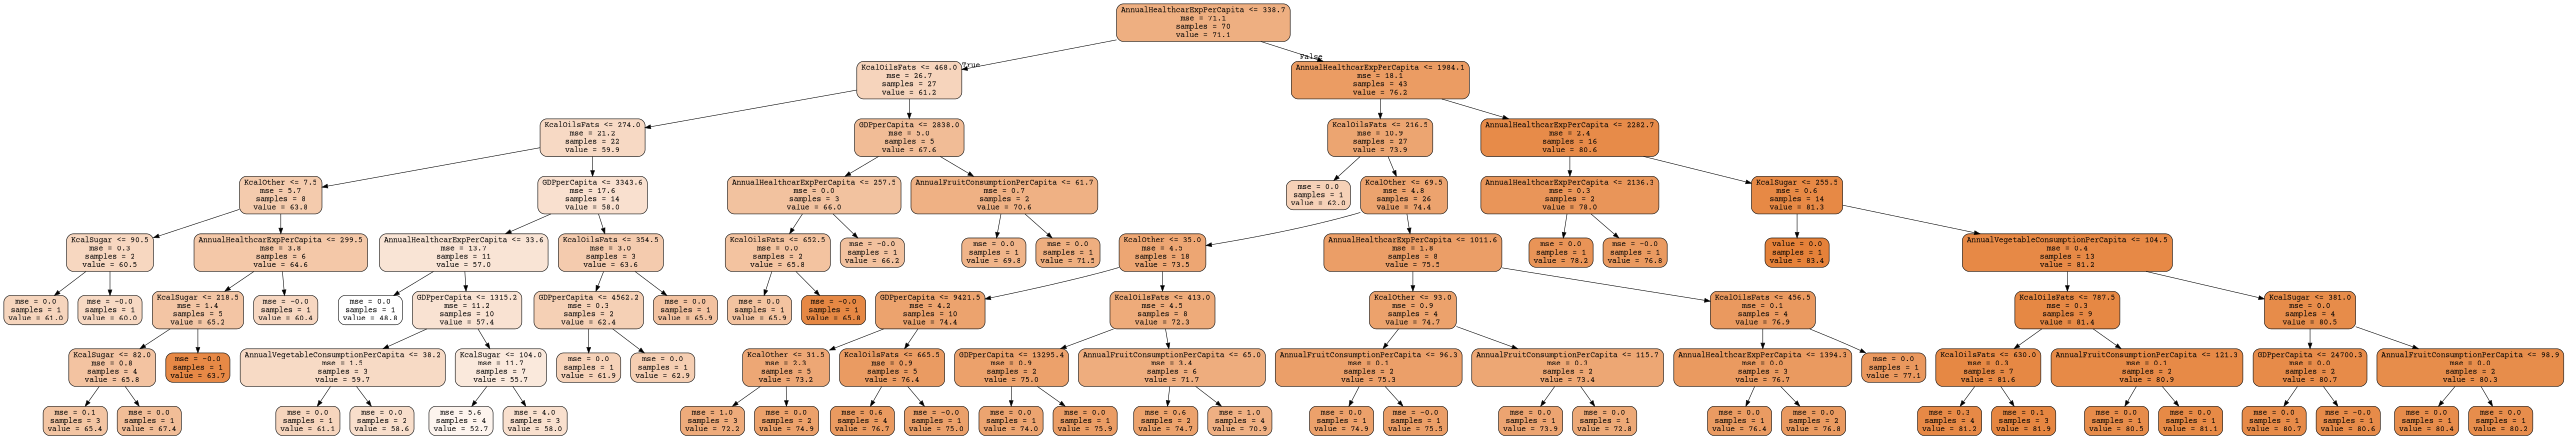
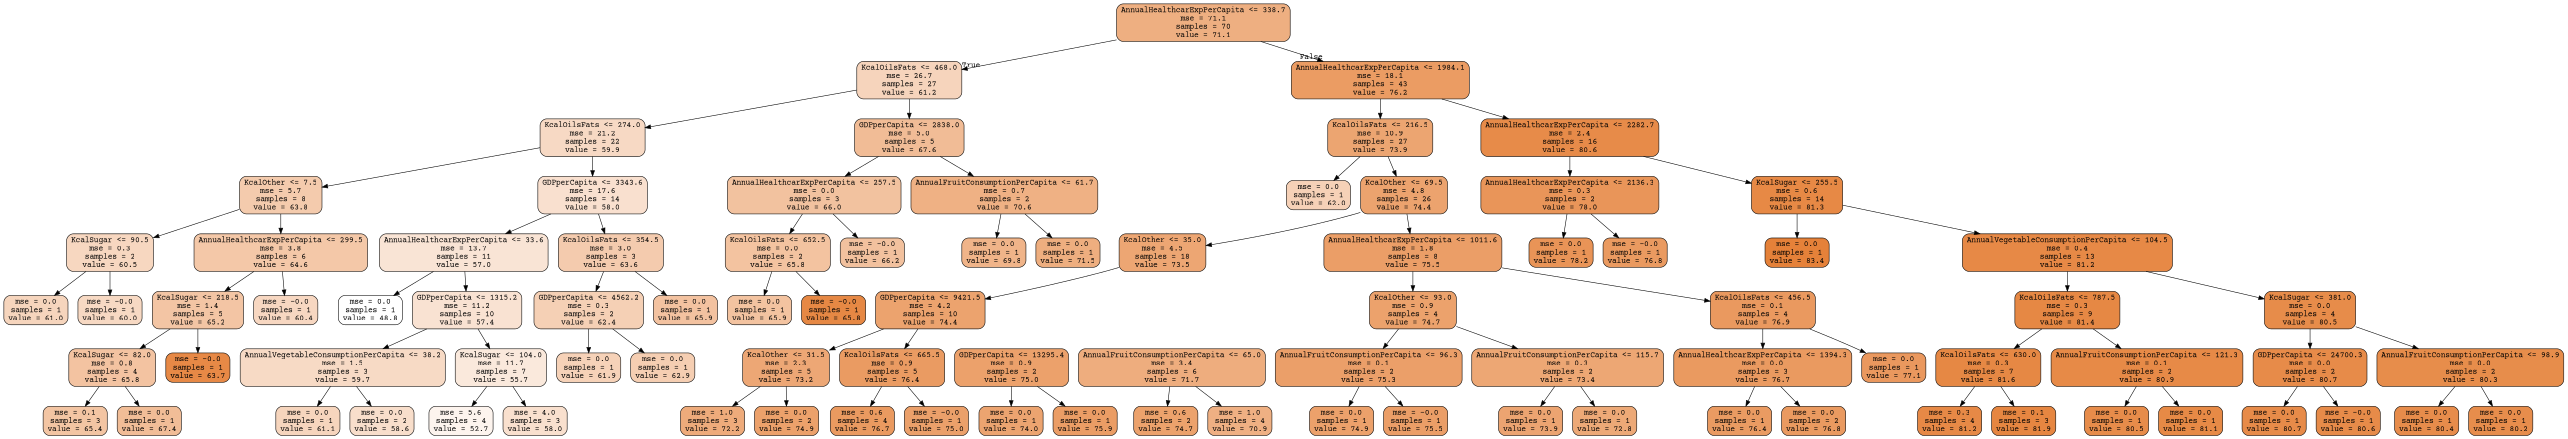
  digraph {
    fontname="Courier Prime"
    node [color=black fillcolor="#e78b49" fontname="Courier Prime" shape=box style="filled, rounded"]
    edge [fontname="Courier Prime"]
    n1 [fillcolor="#eeaf81" label="AnnualHealthcarExpPerCapita <= 338.7\nmse = 71.1\nsamples = 70\nvalue = 71.1"]
    n2 [fillcolor="#f6d4bc" label="KcalOilsFats <= 468.0\nmse = 26.7\nsamples = 27\nvalue = 61.2"]
    n3 [fillcolor="#eb9c63" label="AnnualHealthcarExpPerCapita <= 1984.1\nmse = 18.1\nsamples = 43\nvalue = 76.2"]
    n4 [fillcolor="#f7d9c4" label="KcalOilsFats <= 274.0\nmse = 21.2\nsamples = 22\nvalue = 59.9"]
    n5 [fillcolor="#f1bc96" label="GDPperCapita <= 2838.0\nmse = 5.0\nsamples = 5\nvalue = 67.6"]
    n6 [fillcolor="#eca571" label="KcalOilsFats <= 216.5\nmse = 10.9\nsamples = 27\nvalue = 73.9"]
    n7 [label="AnnualHealthcarExpPerCapita <= 2282.7\nmse = 2.4\nsamples = 16\nvalue = 80.6"]
    n8 [fillcolor="#f4cbad" label="KcalOther <= 7.5\nmse = 5.7\nsamples = 8\nvalue = 63.8"]
    n9 [fillcolor="#f9e0cf" label="GDPperCapita <= 3343.6\nmse = 17.6\nsamples = 14\nvalue = 58.0"]
    n10 [fillcolor="#f2c29f" label="AnnualHealthcarExpPerCapita <= 257.5\nmse = 0.0\nsamples = 3\nvalue = 66.0"]
    n11 [fillcolor="#efb184" label="AnnualFruitConsumptionPerCapita <= 61.7\nmse = 0.7\nsamples = 2\nvalue = 70.6"]
    n12 [fillcolor="#f7d7c0" label="KcalSugar <= 90.5\nmse = 0.3\nsamples = 2\nvalue = 60.5"]
    n13 [fillcolor="#f4c8a8" label="AnnualHealthcarExpPerCapita <= 299.5\nmse = 3.8\nsamples = 6\nvalue = 64.6"]
    n14 [fillcolor="#f9e4d5" label="AnnualHealthcarExpPerCapita <= 33.6\nmse = 13.7\nsamples = 11\nvalue = 57.0"]
    n15 [fillcolor="#f4cbae" label="KcalOilsFats <= 354.5\nmse = 3.0\nsamples = 3\nvalue = 63.6"]
    n16 [fillcolor="#f6d5bd" label="mse = 0.0\nsamples = 1\nvalue = 61.0"]
    n17 [fillcolor="#f7d9c3" label="mse = -0.0\nsamples = 1\nvalue = 60.0"]
    n18 [fillcolor="#f3c5a4" label="KcalSugar <= 218.5\nmse = 1.4\nsamples = 5\nvalue = 65.2"]
    n19 [fillcolor="#f7d7c1" label="mse = -0.0\nsamples = 1\nvalue = 60.4"]
    n20 [fillcolor="#f3c3a1" label="KcalSugar <= 82.0\nmse = 0.8\nsamples = 4\nvalue = 65.8"]
    n21 [fillcolor="#e78946" label="mse = -0.0\nsamples = 1\nvalue = 63.7"]
    n22 [fillcolor="#f3c5a3" label="mse = 0.1\nsamples = 3\nvalue = 65.4"]
    n23 [fillcolor="#f1bd97" label="mse = 0.0\nsamples = 1\nvalue = 67.4"]
    n24 [fillcolor="#ffffff" label="mse = 0.0\nsamples = 1\nvalue = 48.8"]
    n25 [fillcolor="#f9e2d2" label="GDPperCapita <= 1315.2\nmse = 11.2\nsamples = 10\nvalue = 57.4"]
    n26 [fillcolor="#f5d0b5" label="GDPperCapita <= 4562.2\nmse = 0.3\nsamples = 2\nvalue = 62.4"]
    n27 [fillcolor="#f3c2a0" label="mse = 0.0\nsamples = 1\nvalue = 65.9"]
    n28 [fillcolor="#f7dac5" label="AnnualVegetableConsumptionPerCapita <= 38.2\nmse = 1.5\nsamples = 3\nvalue = 59.7"]
    n29 [fillcolor="#fae9dc" label="KcalSugar <= 104.0\nmse = 11.7\nsamples = 7\nvalue = 55.7"]
    n30 [fillcolor="#f6d5bd" label="mse = 0.0\nsamples = 1\nvalue = 61.1"]
    n31 [fillcolor="#f8decb" label="mse = 0.0\nsamples = 2\nvalue = 58.6"]
    n32 [fillcolor="#fdf4ee" label="mse = 5.6\nsamples = 4\nvalue = 52.7"]
    n33 [fillcolor="#f9e0ce" label="mse = 4.0\nsamples = 3\nvalue = 58.0"]
    n34 [fillcolor="#f6d2b8" label="mse = 0.0\nsamples = 1\nvalue = 61.9"]
    n35 [fillcolor="#f5ceb2" label="mse = 0.0\nsamples = 1\nvalue = 62.9"]
    n36 [fillcolor="#f3c3a0" label="KcalOilsFats <= 652.5\nmse = 0.0\nsamples = 2\nvalue = 65.8"]
    n37 [fillcolor="#f2c19e" label="mse = -0.0\nsamples = 1\nvalue = 66.2"]
    n38 [fillcolor="#f0b489" label="mse = 0.0\nsamples = 1\nvalue = 69.8"]
    n39 [fillcolor="#eeae7f" label="mse = 0.0\nsamples = 1\nvalue = 71.5"]
    n40 [fillcolor="#f3c3a0" label="mse = 0.0\nsamples = 1\nvalue = 65.9"]
    n41 [fillcolor="#e68844" label="mse = -0.0\nsamples = 1\nvalue = 65.8"]
    n42 [fillcolor="#f6d1b7" label="mse = 0.0\nsamples = 1\nvalue = 62.0"]
    n43 [fillcolor="#eca36e" label="KcalOther <= 69.5\nmse = 4.8\nsamples = 26\nvalue = 74.4"]
    n44 [fillcolor="#e99559" label="AnnualHealthcarExpPerCapita <= 2136.3\nmse = 0.3\nsamples = 2\nvalue = 78.0"]
    n45 [fillcolor="#e78945" label="KcalSugar <= 255.5\nmse = 0.6\nsamples = 14\nvalue = 81.3"]
    n46 [fillcolor="#eda673" label="KcalOther <= 35.0\nmse = 4.5\nsamples = 18\nvalue = 73.5"]
    n47 [fillcolor="#eb9e67" label="AnnualHealthcarExpPerCapita <= 1011.6\nmse = 1.8\nsamples = 8\nvalue = 75.5"]
    n48 [fillcolor="#eca36e" label="GDPperCapita <= 9421.5\nmse = 4.2\nsamples = 10\nvalue = 74.4"]
-   n49 [fillcolor="#eeab7a" label="KcalOilsFats <= 413.0\nmse = 4.5\nsamples = 8\nvalue = 72.3"]
    n50 [fillcolor="#eca26c" label="KcalOther <= 93.0\nmse = 0.9\nsamples = 4\nvalue = 74.7"]
    n51 [fillcolor="#ea995f" label="KcalOilsFats <= 456.5\nmse = 0.1\nsamples = 4\nvalue = 76.9"]
    n52 [fillcolor="#eda775" label="KcalOther <= 31.5\nmse = 2.3\nsamples = 5\nvalue = 73.2"]
    n53 [fillcolor="#ea9b62" label="KcalOilsFats <= 665.5\nmse = 0.9\nsamples = 5\nvalue = 76.4"]
    n54 [fillcolor="#eca16b" label="GDPperCapita <= 13295.4\nmse = 0.9\nsamples = 2\nvalue = 75.0"]
    n55 [fillcolor="#eead7e" label="AnnualFruitConsumptionPerCapita <= 65.0\nmse = 3.4\nsamples = 6\nvalue = 71.7"]
    n56 [fillcolor="#eeab7b" label="mse = 1.0\nsamples = 3\nvalue = 72.2"]
    n57 [fillcolor="#eca16b" label="mse = 0.0\nsamples = 2\nvalue = 74.9"]
    n58 [fillcolor="#ea9a60" label="mse = 0.6\nsamples = 4\nvalue = 76.7"]
    n59 [fillcolor="#eba06a" label="mse = -0.0\nsamples = 1\nvalue = 75.0"]
    n60 [fillcolor="#eca470" label="mse = 0.0\nsamples = 1\nvalue = 74.0"]
    n61 [fillcolor="#eb9d65" label="mse = 0.0\nsamples = 1\nvalue = 75.9"]
    n62 [fillcolor="#eca26c" label="mse = 0.6\nsamples = 2\nvalue = 74.7"]
    n63 [fillcolor="#efb083" label="mse = 1.0\nsamples = 4\nvalue = 70.9"]
    n64 [fillcolor="#eb9f69" label="AnnualFruitConsumptionPerCapita <= 96.3\nmse = 0.1\nsamples = 2\nvalue = 75.3"]
    n65 [fillcolor="#eda774" label="AnnualFruitConsumptionPerCapita <= 115.7\nmse = 0.3\nsamples = 2\nvalue = 73.4"]
    n66 [fillcolor="#ea9a60" label="AnnualHealthcarExpPerCapita <= 1394.3\nmse = 0.0\nsamples = 3\nvalue = 76.7"]
    n67 [fillcolor="#ea985e" label="mse = 0.0\nsamples = 1\nvalue = 77.1"]
    n68 [fillcolor="#eca16b" label="mse = 0.0\nsamples = 1\nvalue = 74.9"]
    n69 [fillcolor="#eb9e67" label="mse = -0.0\nsamples = 1\nvalue = 75.5"]
    n70 [fillcolor="#eca471" label="mse = 0.0\nsamples = 1\nvalue = 73.9"]
    n71 [fillcolor="#eda977" label="mse = 0.0\nsamples = 1\nvalue = 72.8"]
    n72 [fillcolor="#ea9b62" label="mse = 0.0\nsamples = 1\nvalue = 76.4"]
    n73 [fillcolor="#ea9a60" label="mse = 0.0\nsamples = 2\nvalue = 76.8"]
    n74 [fillcolor="#e99457" label="mse = 0.0\nsamples = 1\nvalue = 78.2"]
    n75 [fillcolor="#ea9a60" label="mse = -0.0\nsamples = 1\nvalue = 76.8"]
-   n76 [fillcolor="#e58139" label="value = 0.0\nsamples = 1\nvalue = 83.4"]
+   n76 [fillcolor="#e58139" label="mse = 0.0\nsamples = 1\nvalue = 83.4"]
    n77 [fillcolor="#e78946" label="AnnualVegetableConsumptionPerCapita <= 104.5\nmse = 0.4\nsamples = 13\nvalue = 81.2"]
    n78 [fillcolor="#e68844" label="KcalOilsFats <= 787.5\nmse = 0.3\nsamples = 9\nvalue = 81.4"]
    n79 [fillcolor="#e78c4a" label="KcalSugar <= 381.0\nmse = 0.0\nsamples = 4\nvalue = 80.5"]
    n80 [fillcolor="#e68844" label="KcalOilsFats <= 630.0\nmse = 0.3\nsamples = 7\nvalue = 81.6"]
    n81 [fillcolor="#e78a47" label="AnnualFruitConsumptionPerCapita <= 121.3\nmse = 0.1\nsamples = 2\nvalue = 80.9"]
    n82 [label="GDPperCapita <= 24700.3\nmse = 0.0\nsamples = 2\nvalue = 80.7"]
    n83 [fillcolor="#e78d4b" label="AnnualFruitConsumptionPerCapita <= 98.9\nmse = 0.0\nsamples = 2\nvalue = 80.3"]
    n84 [fillcolor="#e78946" label="mse = 0.3\nsamples = 4\nvalue = 81.2"]
    n85 [fillcolor="#e68641" label="mse = 0.1\nsamples = 3\nvalue = 81.9"]
    n86 [fillcolor="#e78c4a" label="mse = 0.0\nsamples = 1\nvalue = 80.5"]
    n87 [fillcolor="#e78a46" label="mse = 0.0\nsamples = 1\nvalue = 81.1"]
    n88 [label="mse = 0.0\nsamples = 1\nvalue = 80.7"]
    n89 [label="mse = -0.0\nsamples = 1\nvalue = 80.6"]
    n90 [fillcolor="#e78c4b" label="mse = 0.0\nsamples = 1\nvalue = 80.4"]
    n91 [fillcolor="#e78d4c" label="mse = 0.0\nsamples = 1\nvalue = 80.2"]
    n1 -> n2 [headlabel=True labelangle=45 labeldistance=2.5]
    n1 -> n3 [headlabel=False labelangle=-45 labeldistance=2.5]
    n2 -> n4
    n2 -> n5
    n3 -> n6
    n3 -> n7
    n4 -> n8
    n4 -> n9
    n5 -> n10
    n5 -> n11
    n6 -> n42
    n6 -> n43
    n7 -> n44
    n7 -> n45
    n8 -> n12
    n8 -> n13
    n9 -> n14
    n9 -> n15
    n10 -> n36
    n10 -> n37
    n11 -> n38
    n11 -> n39
    n12 -> n16
    n12 -> n17
    n13 -> n18
    n13 -> n19
    n14 -> n24
    n14 -> n25
    n15 -> n26
    n15 -> n27
    n18 -> n20
    n18 -> n21
    n20 -> n22
    n20 -> n23
    n25 -> n28
    n25 -> n29
    n26 -> n34
    n26 -> n35
    n28 -> n30
    n28 -> n31
    n29 -> n32
    n29 -> n33
    n36 -> n40
    n36 -> n41
    n43 -> n46
    n43 -> n47
    n44 -> n74
    n44 -> n75
    n45 -> n76
    n45 -> n77
    n46 -> n48
-   n46 -> n49
    n47 -> n50
    n47 -> n51
    n48 -> n52
    n48 -> n53
-   n49 -> n54
-   n49 -> n55
    n50 -> n64
    n50 -> n65
    n51 -> n66
    n51 -> n67
    n52 -> n56
    n52 -> n57
    n53 -> n58
    n53 -> n59
    n54 -> n60
    n54 -> n61
    n55 -> n62
    n55 -> n63
    n64 -> n68
    n64 -> n69
    n65 -> n70
    n65 -> n71
    n66 -> n72
    n66 -> n73
    n77 -> n78
    n77 -> n79
    n78 -> n80
    n78 -> n81
    n79 -> n82
    n79 -> n83
    n80 -> n84
    n80 -> n85
    n81 -> n86
    n81 -> n87
    n82 -> n88
    n82 -> n89
    n83 -> n90
    n83 -> n91
  }
